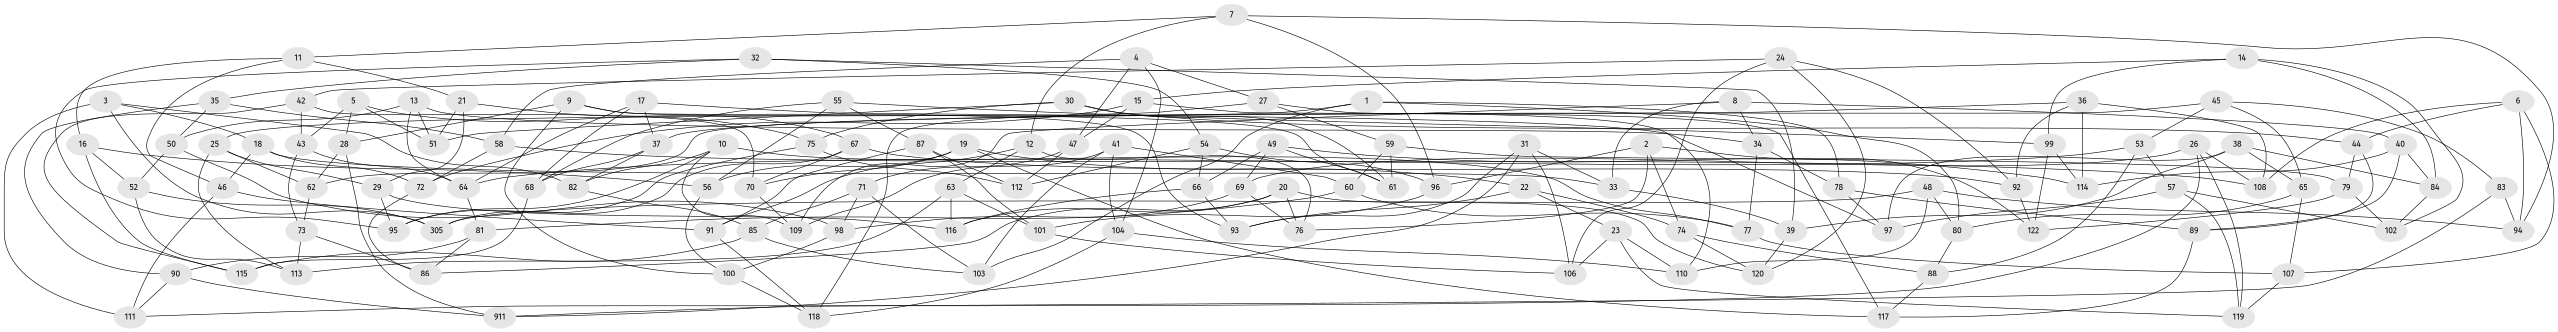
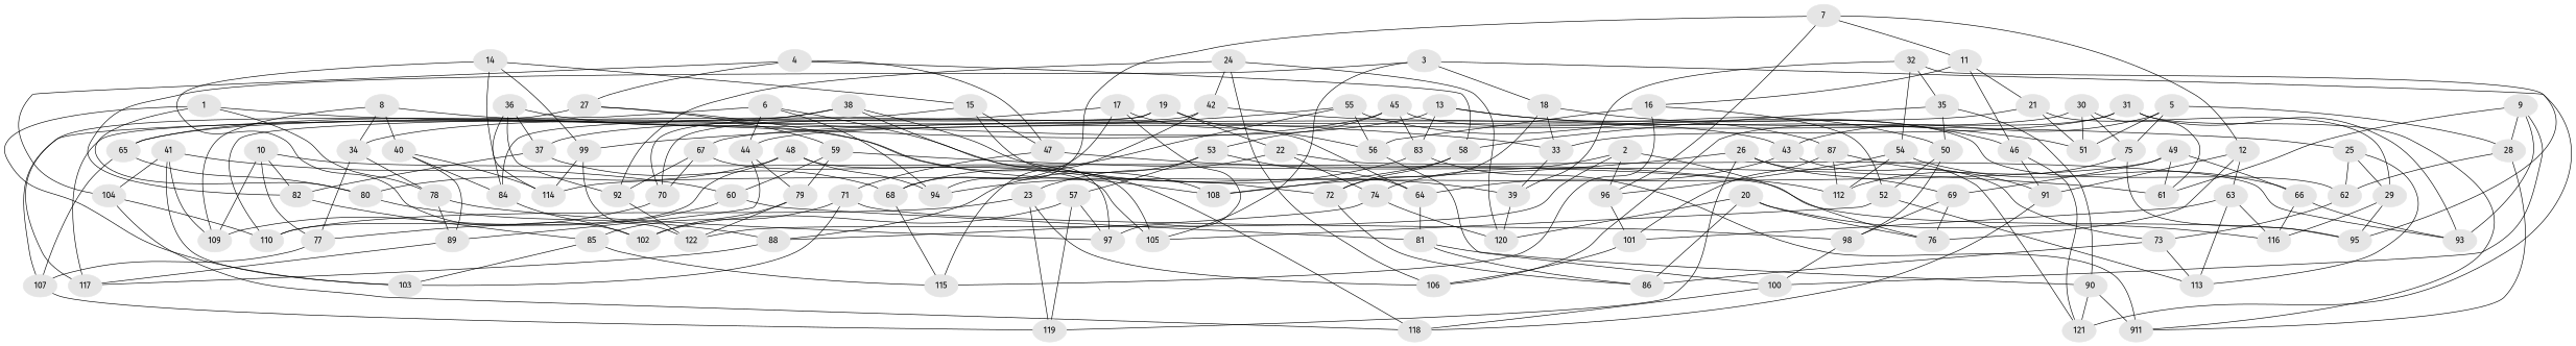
  graph {
    fontname="Fira Sans"
    node [color=gray90 fontname="Fira Sans" style=filled]
    edge [fontname="Fira Sans"]
    1
    25
    78
    80
    103
    29
    62
    113
    97
    89
    88
    2
    74
    76
    96
    122
    120
    101
    3
    18
    82
-   105 [label=305]
-   121 [label=111]
+   105
+   121
    33
    46
    72
    85
    4
    27
    47
    58
    104
    117
    59
    118
    71
    112
    108
    110
    5
    28
    43
    51
    75
    n45 [label=911]
    64
    73
    95
    6
    44
    94
    107
    79
    119
    7
    11
    12
    16
    21
    63
    91
    8
    34
    40
    109
    39
    77
    84
    114
    9
    61
    93
    100
    10
    52
    56
    115
    67
    116
    13
    50
    83
    98
    14
    15
    99
    102
    86
    17
    37
    68
    81
    19
    22
    70
    23
    20
    92
    106
    24
    42
    26
    69
    60
    30
    31
    32
    35
    54
    90
    66
    36
    38
    65
    41
    45
    53
    57
    48
    49
    55
    87
    1 -- 25
    1 -- 78
    1 -- 80
    1 -- 103
    25 -- 29
    25 -- 62
    25 -- 113
    78 -- 97
    78 -- 89
    80 -- 88
    29 -- 95
    29 -- 116
    62 -- 73
    89 -- 117
    88 -- 117
    2 -- 74
    2 -- 76
    2 -- 96
    2 -- 122
    74 -- 88
    74 -- 120
    96 -- 101
    101 -- 106
    3 -- 18
    3 -- 82
    3 -- 105
    3 -- 121
    18 -- 33
    18 -- 46
    18 -- 72
    82 -- 85
    33 -- 39
    46 -- 121
    46 -- 91
    72 -- 86
    85 -- 103
    85 -- 115
    4 -- 27
    4 -- 47
    4 -- 58
    4 -- 104
    27 -- 117
    27 -- 59
    27 -- 118
    47 -- 71
    47 -- 112
    58 -- 72
    58 -- 108
    104 -- 118
    104 -- 110
    59 -- 79
    59 -- 61
    59 -- 60
    71 -- 103
    71 -- 85
    71 -- 98
    5 -- 28
    5 -- 43
    5 -- 51
    5 -- 75
    28 -- 62
    28 -- n45
    43 -- 64
    43 -- 73
    75 -- 112
    75 -- 95
    64 -- 81
    73 -- 113
    73 -- 86
    6 -- 108
    6 -- 44
    6 -- 94
    6 -- 107
    44 -- 89
    44 -- 79
    107 -- 119
    79 -- 122
    79 -- 102
    7 -- 96
    7 -- 94
    7 -- 11
    7 -- 12
    11 -- 46
    11 -- 16
    11 -- 21
    12 -- 76
    12 -- 63
    12 -- 91
    16 -- 52
    16 -- 56
    16 -- 115
    21 -- 29
    21 -- 51
    21 -- 67
    63 -- 113
    63 -- 101
    63 -- 116
    91 -- 118
    8 -- 33
    8 -- 34
    8 -- 40
    8 -- 109
    34 -- 78
    34 -- 77
    40 -- 89
    40 -- 84
    40 -- 114
    39 -- 120
    77 -- 107
    84 -- 102
    9 -- 28
    9 -- 61
    9 -- 93
    9 -- 100
    100 -- 118
    10 -- 82
    10 -- 95
    10 -- 109
    10 -- 77
    52 -- 113
    52 -- 105
    56 -- 100
    67 -- 105
    67 -- 70
    67 -- 92
    13 -- 51
    13 -- 34
    13 -- 50
-   13 -- 64
+   13 -- 83
    50 -- 52
    50 -- 98
    83 -- n45
    83 -- 94
    98 -- 100
    14 -- 84
    14 -- 15
    14 -- 99
    14 -- 102
    15 -- 72
    15 -- 47
    15 -- 110
    99 -- 122
    99 -- 114
    17 -- 97
    17 -- 64
    17 -- 37
    17 -- 68
    37 -- 82
    37 -- 68
    68 -- 115
    81 -- 86
    81 -- 90
    19 -- 117
    19 -- 56
    19 -- 22
    19 -- 70
    22 -- 74
    22 -- 93
    22 -- 23
    70 -- 109
    23 -- 110
    23 -- 119
    23 -- 106
    20 -- 76
    20 -- 120
    20 -- 116
    20 -- 86
    92 -- 122
    24 -- 120
    24 -- 92
    24 -- 106
    24 -- 42
    42 -- 43
    42 -- 115
    42 -- 70
    26 -- 121
    26 -- 108
    26 -- 119
    26 -- 69
    69 -- 76
    69 -- 98
    60 -- 77
    60 -- 81
    30 -- 51
    30 -- 75
    30 -- 44
    30 -- 61
    31 -- 33
    31 -- n45
    31 -- 93
    31 -- 106
    32 -- 95
    32 -- 39
    32 -- 35
    32 -- 54
    35 -- 58
    35 -- 50
    35 -- 90
    54 -- 96
    54 -- 112
    54 -- 66
    90 -- 121
    90 -- n45
    66 -- 93
    66 -- 116
    36 -- 108
    36 -- 114
    36 -- 37
    36 -- 92
    38 -- 97
    38 -- 39
    38 -- 84
    38 -- 65
    65 -- 80
    65 -- 107
    41 -- 103
    41 -- 104
    41 -- 109
    41 -- 60
    45 -- 62
    45 -- 83
    45 -- 65
    45 -- 53
    53 -- 88
    53 -- 64
    53 -- 57
    57 -- 97
    57 -- 119
    57 -- 102
    48 -- 80
    48 -- 105
    48 -- 110
    48 -- 94
    49 -- 114
    49 -- 61
    49 -- 69
    49 -- 66
    55 -- 56
    55 -- 99
    55 -- 68
    55 -- 87
    87 -- 101
    87 -- 112
    87 -- 91
  }
